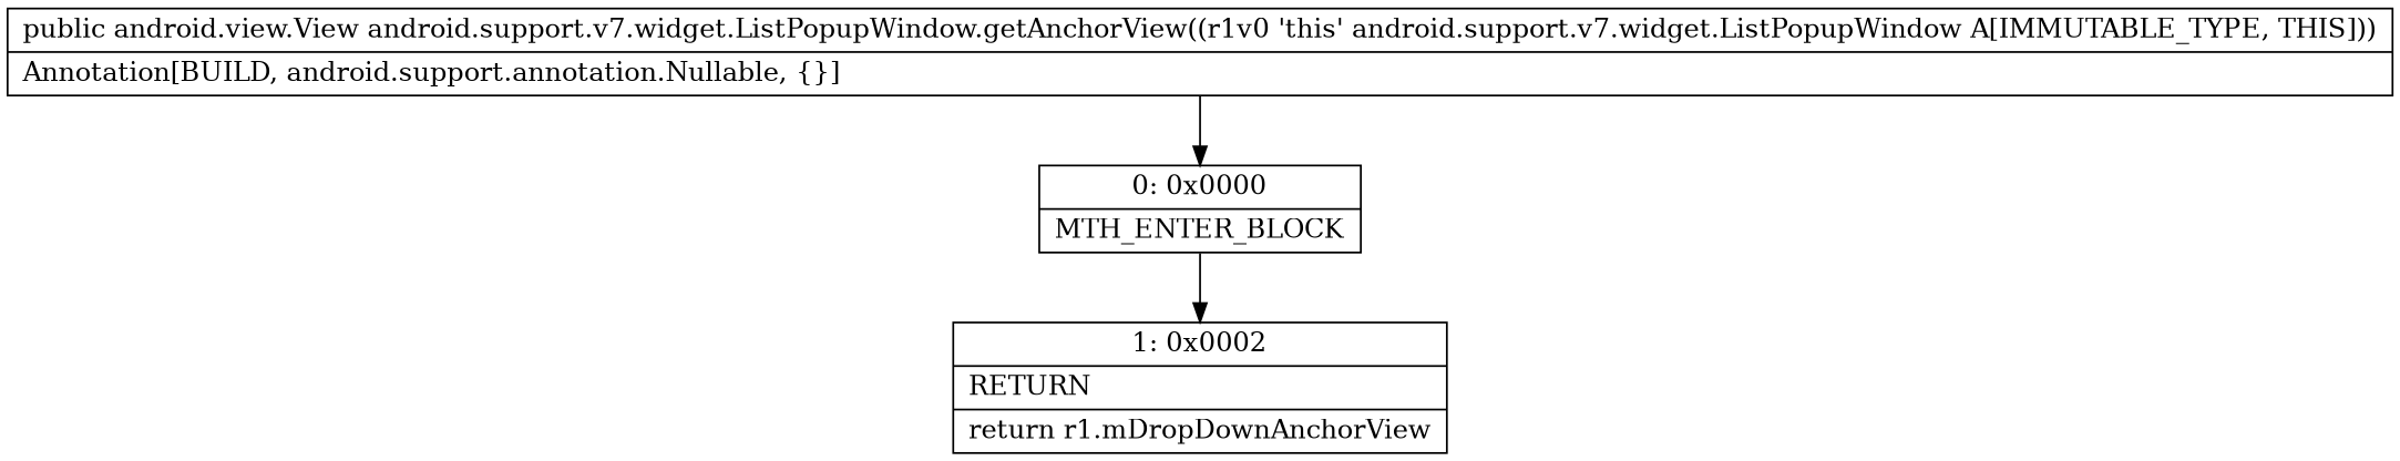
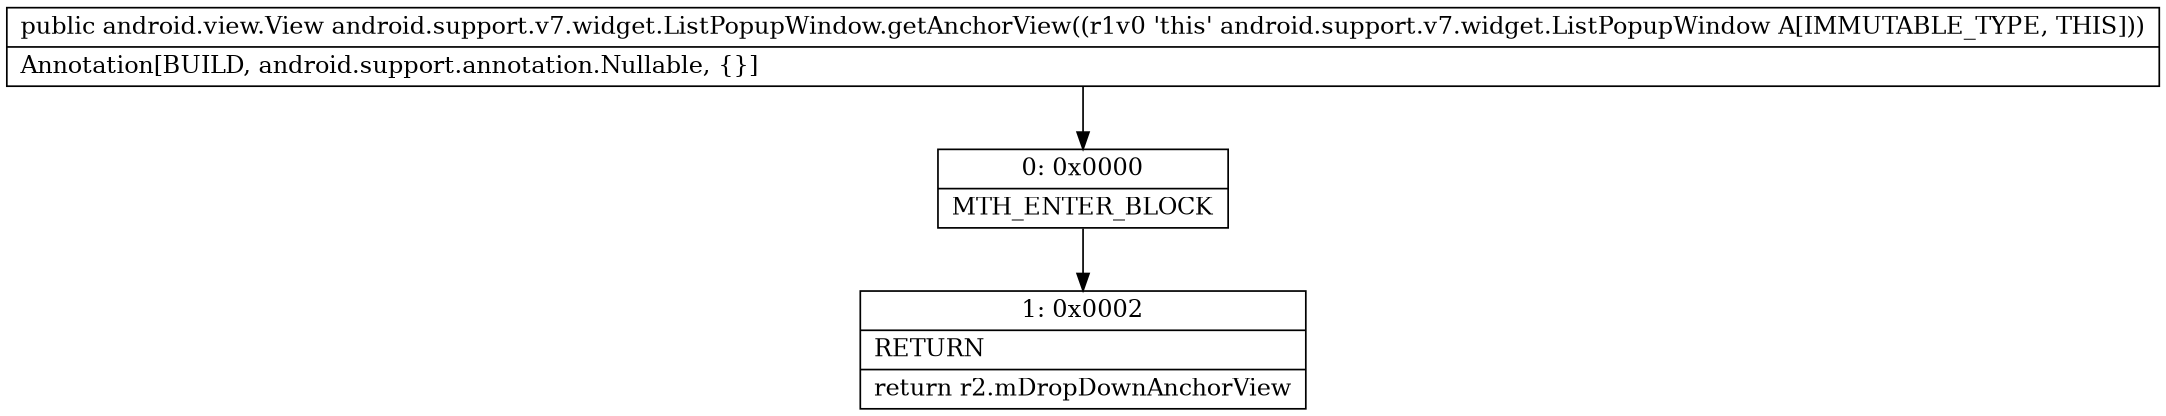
  digraph {
    node [shape=record]
    n1 [label="{0\:\ 0x0000|MTH_ENTER_BLOCK\l}"]
-   n2 [label="{1\:\ 0x0002|RETURN\l|return r1.mDropDownAnchorView\l}"]
+   n2 [label="{1\:\ 0x0002|RETURN\l|return r2.mDropDownAnchorView\l}"]
    n3 [label="{public android.view.View android.support.v7.widget.ListPopupWindow.getAnchorView((r1v0 'this' android.support.v7.widget.ListPopupWindow A[IMMUTABLE_TYPE, THIS]))  | Annotation[BUILD, android.support.annotation.Nullable, \{\}]\l}"]
    n1 -> n2
    n3 -> n1
  }
